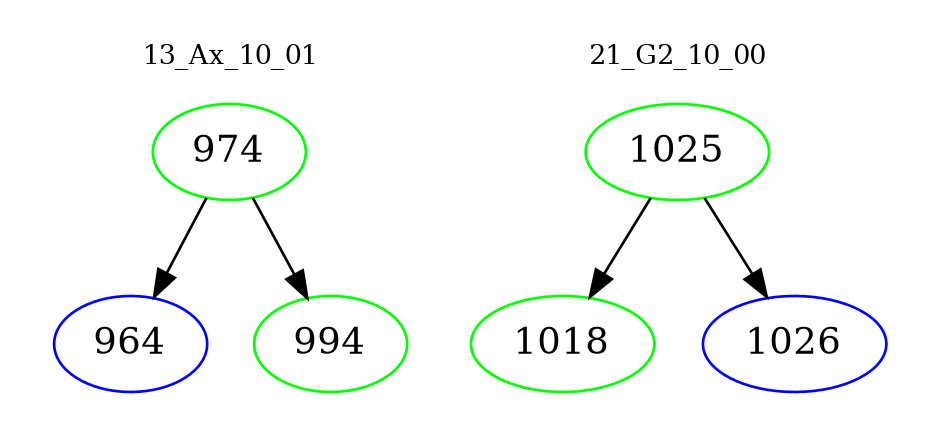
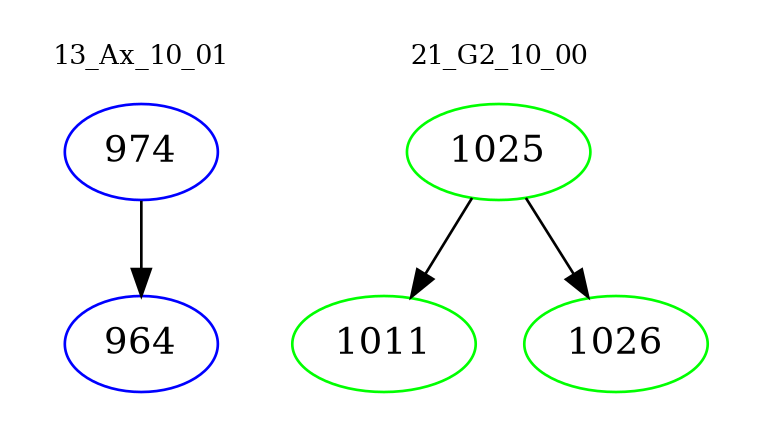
  digraph {
    node [color=blue]
    edge [color=black]
-   n1 [color=green label=974]
+   n1 [label=974]
    n2 [label=964]
-   n3 [color=green label=994]
    n4 [color=green label=1025]
-   n5 [color=green label=1018]
-   n6 [label=1026]
+   n5 [color=green label=1011]
+   n6 [color=green label=1026]
    subgraph cluster_1 {
      color=white
      fontsize=10
      label="13_Ax_10_01"
      n1
      n2
-     n3
    }
    subgraph cluster_2 {
      color=white
      fontsize=10
      label="21_G2_10_00"
      n4
      n5
      n6
    }
    n1 -> n2
-   n1 -> n3
    n4 -> n5
    n4 -> n6
  }
